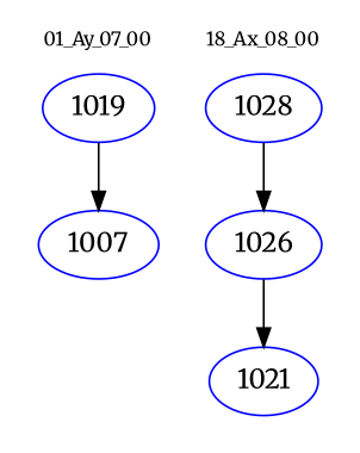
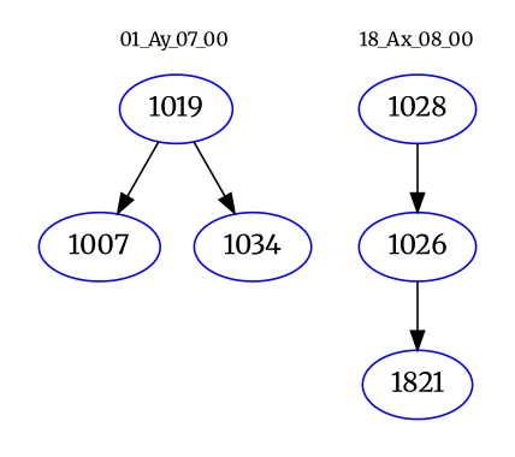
  digraph {
    fontname=Merriweather
    node [color=blue fontname=Merriweather]
    edge [color=black fontname=Merriweather]
    n1 [label=1019]
    n2 [label=1007]
+   n3 [label=1034]
    n4 [label=1026]
-   n5 [label=1021]
+   n5 [label=1821]
    n6 [label=1028]
    subgraph cluster_1 {
      color=white
      fontsize=10
      label="01_Ay_07_00"
      n1
      n2
+     n3
    }
    subgraph cluster_2 {
      color=white
      fontsize=10
      label="18_Ax_08_00"
      n4
      n5
      n6
    }
    n1 -> n2
+   n1 -> n3
    n4 -> n5
    n6 -> n4
  }
